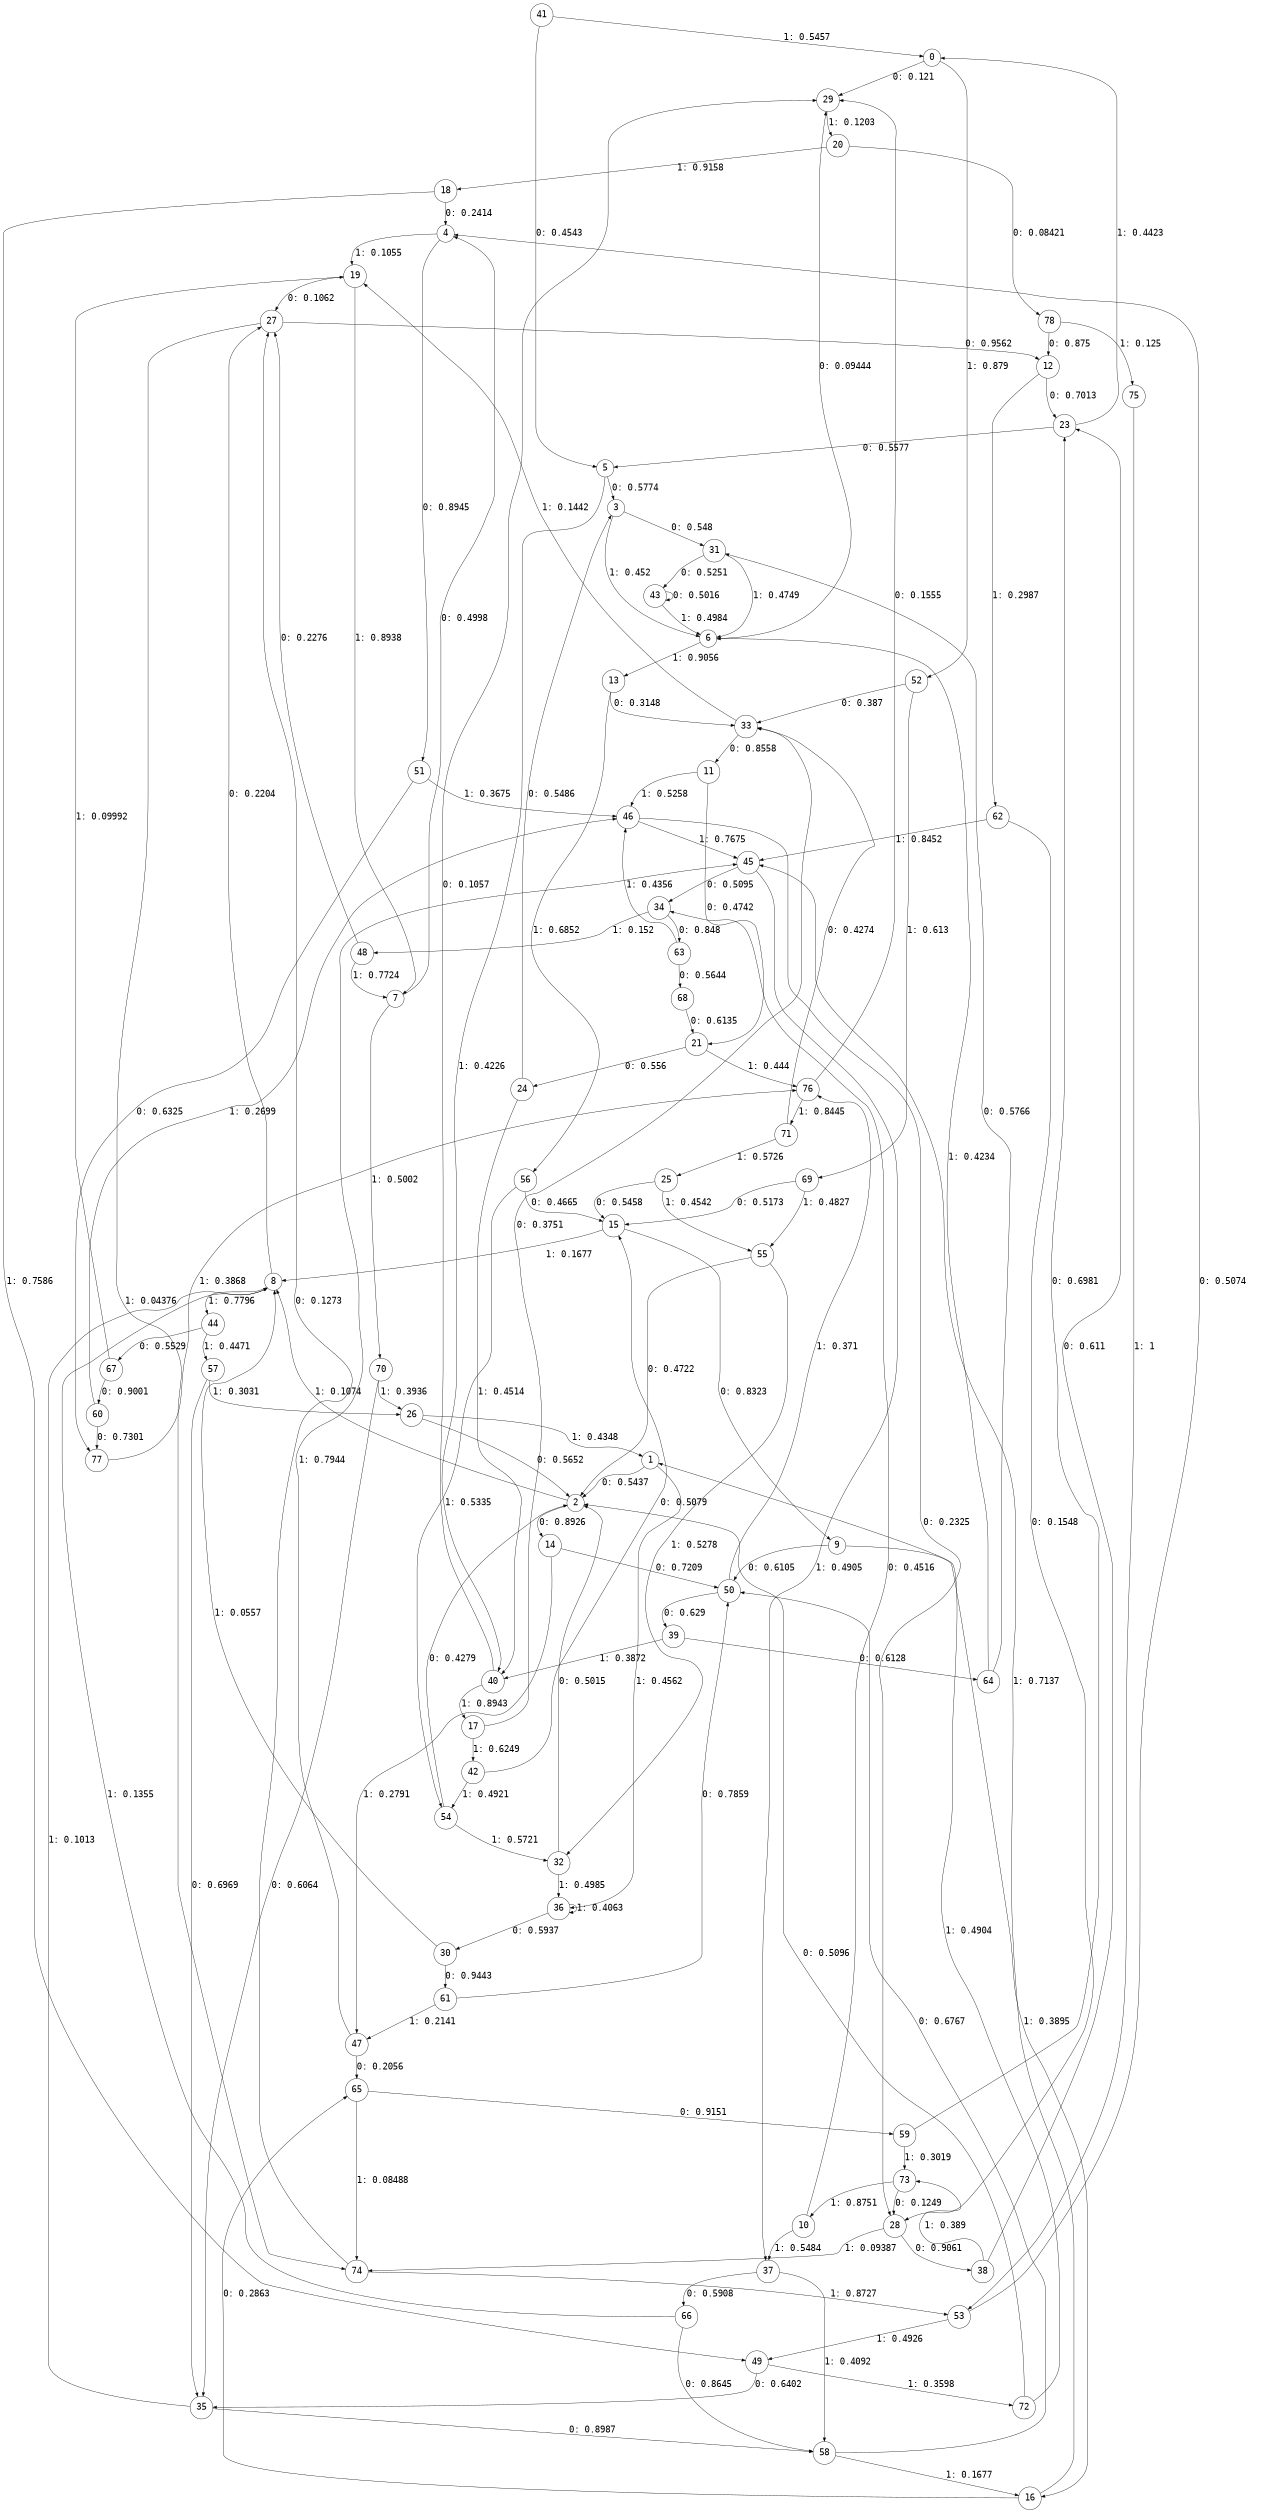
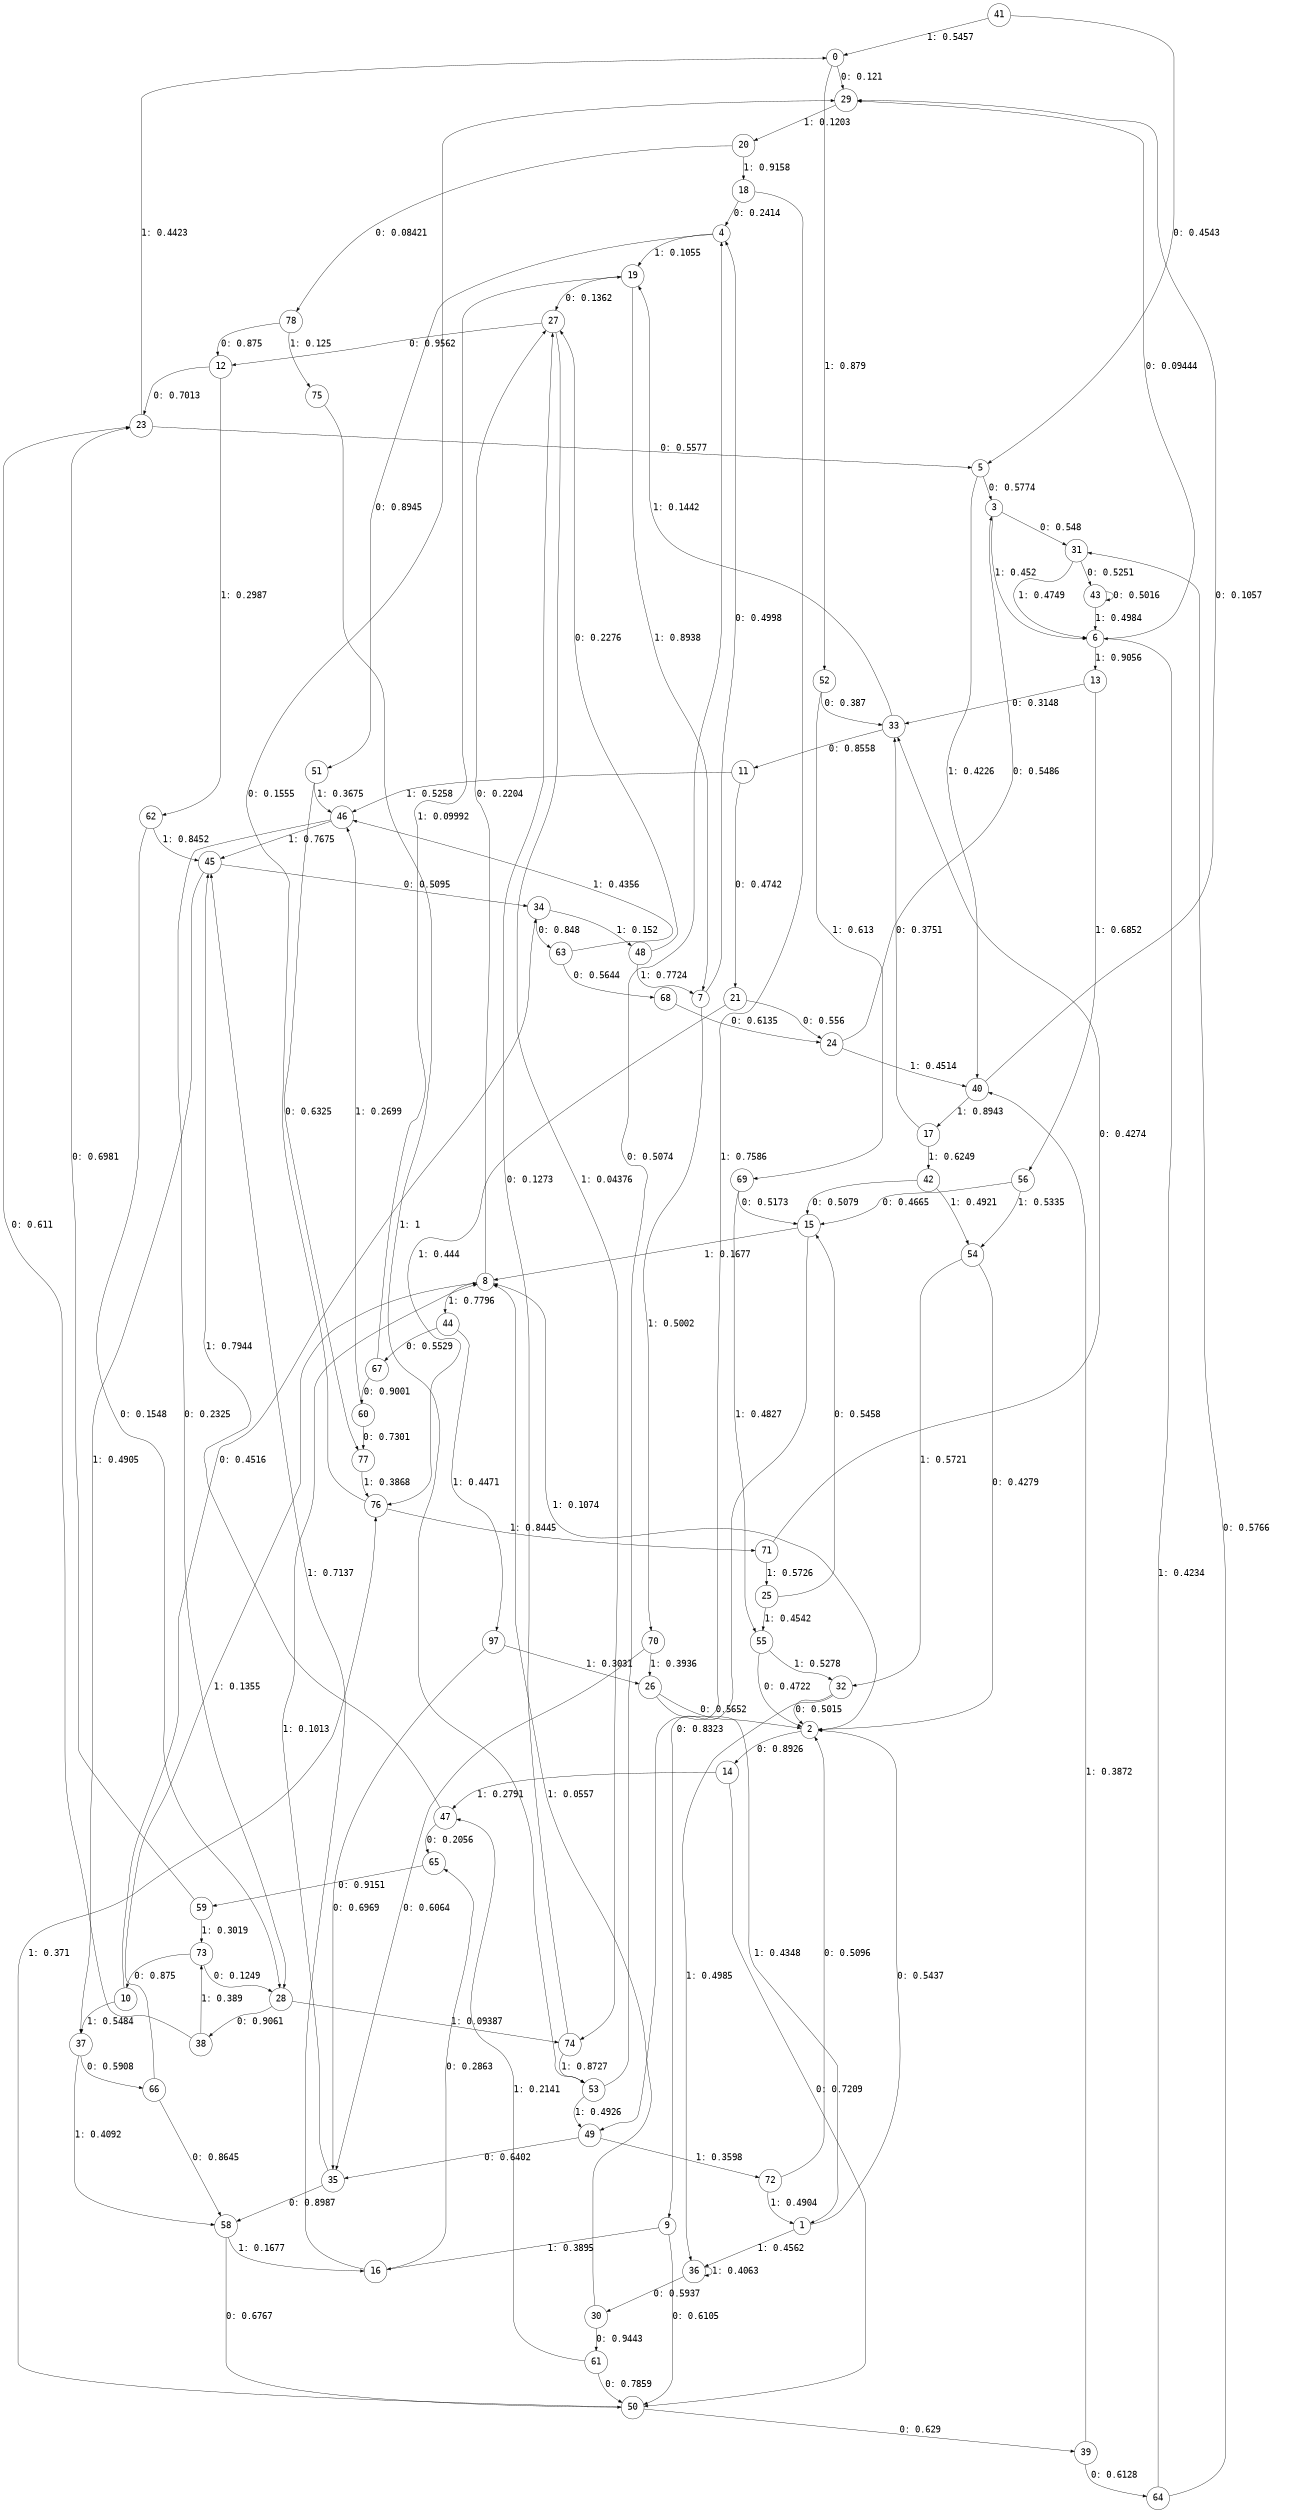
  digraph {
    fontname="DejaVu Sans Mono"
    node [fontname="DejaVu Sans Mono" fontsize=24 shape=circle]
    edge [fontname="DejaVu Sans Mono" fontsize=24]
    0
    29
    52
    20
    33
    69
    18
    78
    19
    11
    15
    55
    1
    2
    36
    14
    8
    30
    50
    47
    27
    44
    61
    76
    39
    65
    45
    12
    74
    67
-   57
+   57 [label=97]
    3
    31
    6
    43
    13
    56
    4
    51
    46
    77
    7
    28
    70
    5
    40
    17
    42
    54
    26
    35
    58
    23
    62
    53
    60
    9
    16
    71
    64
    59
    34
    37
    10
    63
    48
    66
    68
    72
    21
    24
    38
    32
    73
    49
    75
    25
    41
    0 -> 29 [label="0: 0.121    "]
    0 -> 52 [label="1: 0.879    "]
    29 -> 20 [label="1: 0.1203   "]
    52 -> 33 [label="0: 0.387    "]
    52 -> 69 [label="1: 0.613    "]
    20 -> 18 [label="1: 0.9158   "]
    20 -> 78 [label="0: 0.08421  "]
    33 -> 19 [label="1: 0.1442   "]
    33 -> 11 [label="0: 0.8558   "]
    69 -> 15 [label="0: 0.5173   "]
    69 -> 55 [label="1: 0.4827   "]
    18 -> 4 [label="0: 0.2414   "]
    18 -> 49 [label="1: 0.7586   "]
    78 -> 12 [label="0: 0.875    "]
    78 -> 75 [label="1: 0.125    "]
-   19 -> 27 [label="0: 0.1062   "]
+   19 -> 27 [label="0: 0.1362   "]
    19 -> 7 [label="1: 0.8938   "]
    11 -> 46 [label="1: 0.5258   "]
    11 -> 21 [label="0: 0.4742   "]
    15 -> 8 [label="1: 0.1677   "]
    15 -> 9 [label="0: 0.8323   "]
    55 -> 2 [label="0: 0.4722   "]
    55 -> 32 [label="1: 0.5278   "]
    1 -> 2 [label="0: 0.5437   "]
    1 -> 36 [label="1: 0.4562   "]
    2 -> 14 [label="0: 0.8926   "]
    2 -> 8 [label="1: 0.1074   "]
    36 -> 36 [label="1: 0.4063   "]
    36 -> 30 [label="0: 0.5937   "]
    14 -> 50 [label="0: 0.7209   "]
    14 -> 47 [label="1: 0.2791   "]
    8 -> 27 [label="0: 0.2204   "]
    8 -> 44 [label="1: 0.7796   "]
    30 -> 8 [label="1: 0.0557   "]
    30 -> 61 [label="0: 0.9443   "]
    50 -> 76 [label="1: 0.371    "]
    50 -> 39 [label="0: 0.629    "]
    47 -> 65 [label="0: 0.2056   "]
    47 -> 45 [label="1: 0.7944   "]
    27 -> 12 [label="0: 0.9562   "]
    27 -> 74 [label="1: 0.04376  "]
    44 -> 67 [label="0: 0.5529   "]
    44 -> 57 [label="1: 0.4471   "]
    61 -> 50 [label="0: 0.7859   "]
    61 -> 47 [label="1: 0.2141   "]
    76 -> 29 [label="0: 0.1555   "]
    76 -> 71 [label="1: 0.8445   "]
    39 -> 40 [label="1: 0.3872   "]
    39 -> 64 [label="0: 0.6128   "]
-   65 -> 74 [label="1: 0.08488  "]
    65 -> 59 [label="0: 0.9151   "]
    45 -> 34 [label="0: 0.5095   "]
    45 -> 37 [label="1: 0.4905   "]
    12 -> 23 [label="0: 0.7013   "]
    12 -> 62 [label="1: 0.2987   "]
    74 -> 27 [label="0: 0.1273   "]
    74 -> 53 [label="1: 0.8727   "]
    67 -> 19 [label="1: 0.09992  "]
    67 -> 60 [label="0: 0.9001   "]
    57 -> 26 [label="1: 0.3031   "]
    57 -> 35 [label="0: 0.6969   "]
    3 -> 31 [label="0: 0.548    "]
    3 -> 6 [label="1: 0.452    "]
    31 -> 6 [label="1: 0.4749   "]
    31 -> 43 [label="0: 0.5251   "]
    6 -> 29 [label="0: 0.09444  "]
    6 -> 13 [label="1: 0.9056   "]
    43 -> 6 [label="1: 0.4984   "]
    43 -> 43 [label="0: 0.5016   "]
    13 -> 33 [label="0: 0.3148   "]
    13 -> 56 [label="1: 0.6852   "]
    56 -> 15 [label="0: 0.4665   "]
    56 -> 54 [label="1: 0.5335   "]
    4 -> 19 [label="1: 0.1055   "]
    4 -> 51 [label="0: 0.8945   "]
    51 -> 46 [label="1: 0.3675   "]
    51 -> 77 [label="0: 0.6325   "]
    46 -> 45 [label="1: 0.7675   "]
    46 -> 28 [label="0: 0.2325   "]
    77 -> 76 [label="1: 0.3868   "]
    7 -> 4 [label="0: 0.4998   "]
    7 -> 70 [label="1: 0.5002   "]
    28 -> 74 [label="1: 0.09387  "]
    28 -> 38 [label="0: 0.9061   "]
    70 -> 26 [label="1: 0.3936   "]
    70 -> 35 [label="0: 0.6064   "]
    5 -> 3 [label="0: 0.5774   "]
    5 -> 40 [label="1: 0.4226   "]
    40 -> 29 [label="0: 0.1057   "]
    40 -> 17 [label="1: 0.8943   "]
    17 -> 33 [label="0: 0.3751   "]
    17 -> 42 [label="1: 0.6249   "]
    42 -> 15 [label="0: 0.5079   "]
    42 -> 54 [label="1: 0.4921   "]
    54 -> 2 [label="0: 0.4279   "]
    54 -> 32 [label="1: 0.5721   "]
    26 -> 1 [label="1: 0.4348   "]
    26 -> 2 [label="0: 0.5652   "]
    35 -> 8 [label="1: 0.1013   "]
    35 -> 58 [label="0: 0.8987   "]
    58 -> 50 [label="0: 0.6767   "]
    58 -> 16 [label="1: 0.1677   "]
    23 -> 0 [label="1: 0.4423   "]
    23 -> 5 [label="0: 0.5577   "]
    62 -> 45 [label="1: 0.8452   "]
    62 -> 28 [label="0: 0.1548   "]
    53 -> 4 [label="0: 0.5074   "]
    53 -> 49 [label="1: 0.4926   "]
    60 -> 46 [label="1: 0.2699   "]
    60 -> 77 [label="0: 0.7301   "]
    9 -> 50 [label="0: 0.6105   "]
    9 -> 16 [label="1: 0.3895   "]
    16 -> 65 [label="0: 0.2863   "]
    16 -> 45 [label="1: 0.7137   "]
    71 -> 33 [label="0: 0.4274   "]
    71 -> 25 [label="1: 0.5726   "]
    64 -> 31 [label="0: 0.5766   "]
    64 -> 6 [label="1: 0.4234   "]
    59 -> 23 [label="0: 0.6981   "]
    59 -> 73 [label="1: 0.3019   "]
    34 -> 63 [label="0: 0.848    "]
    34 -> 48 [label="1: 0.152    "]
    37 -> 58 [label="1: 0.4092   "]
    37 -> 66 [label="0: 0.5908   "]
    10 -> 34 [label="0: 0.4516   "]
    10 -> 37 [label="1: 0.5484   "]
    63 -> 46 [label="1: 0.4356   "]
    63 -> 68 [label="0: 0.5644   "]
    48 -> 27 [label="0: 0.2276   "]
    48 -> 7 [label="1: 0.7724   "]
    66 -> 8 [label="1: 0.1355   "]
    66 -> 58 [label="0: 0.8645   "]
-   68 -> 21 [label="0: 0.6135   "]
+   68 -> 24 [label="0: 0.6135   "]
    72 -> 1 [label="1: 0.4904   "]
    72 -> 2 [label="0: 0.5096   "]
    21 -> 76 [label="1: 0.444    "]
    21 -> 24 [label="0: 0.556    "]
    24 -> 3 [label="0: 0.5486   "]
    24 -> 40 [label="1: 0.4514   "]
    38 -> 23 [label="0: 0.611    "]
    38 -> 73 [label="1: 0.389    "]
    32 -> 2 [label="0: 0.5015   "]
    32 -> 36 [label="1: 0.4985   "]
    73 -> 28 [label="0: 0.1249   "]
-   73 -> 10 [label="1: 0.8751   "]
+   73 -> 10 [label="0: 0.875    "]
    49 -> 35 [label="0: 0.6402   "]
    49 -> 72 [label="1: 0.3598   "]
    75 -> 53 [label="1: 1        "]
    25 -> 15 [label="0: 0.5458   "]
    25 -> 55 [label="1: 0.4542   "]
    41 -> 0 [label="1: 0.5457   "]
    41 -> 5 [label="0: 0.4543   "]
  }
